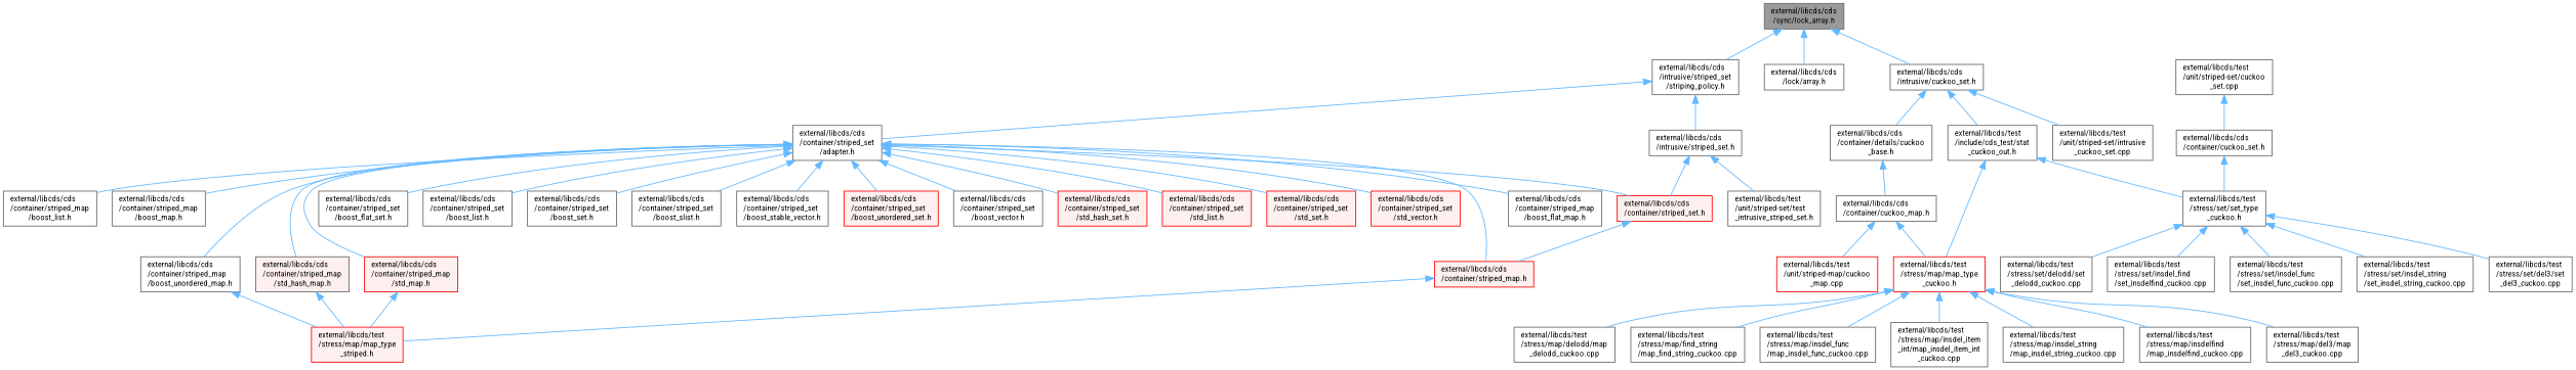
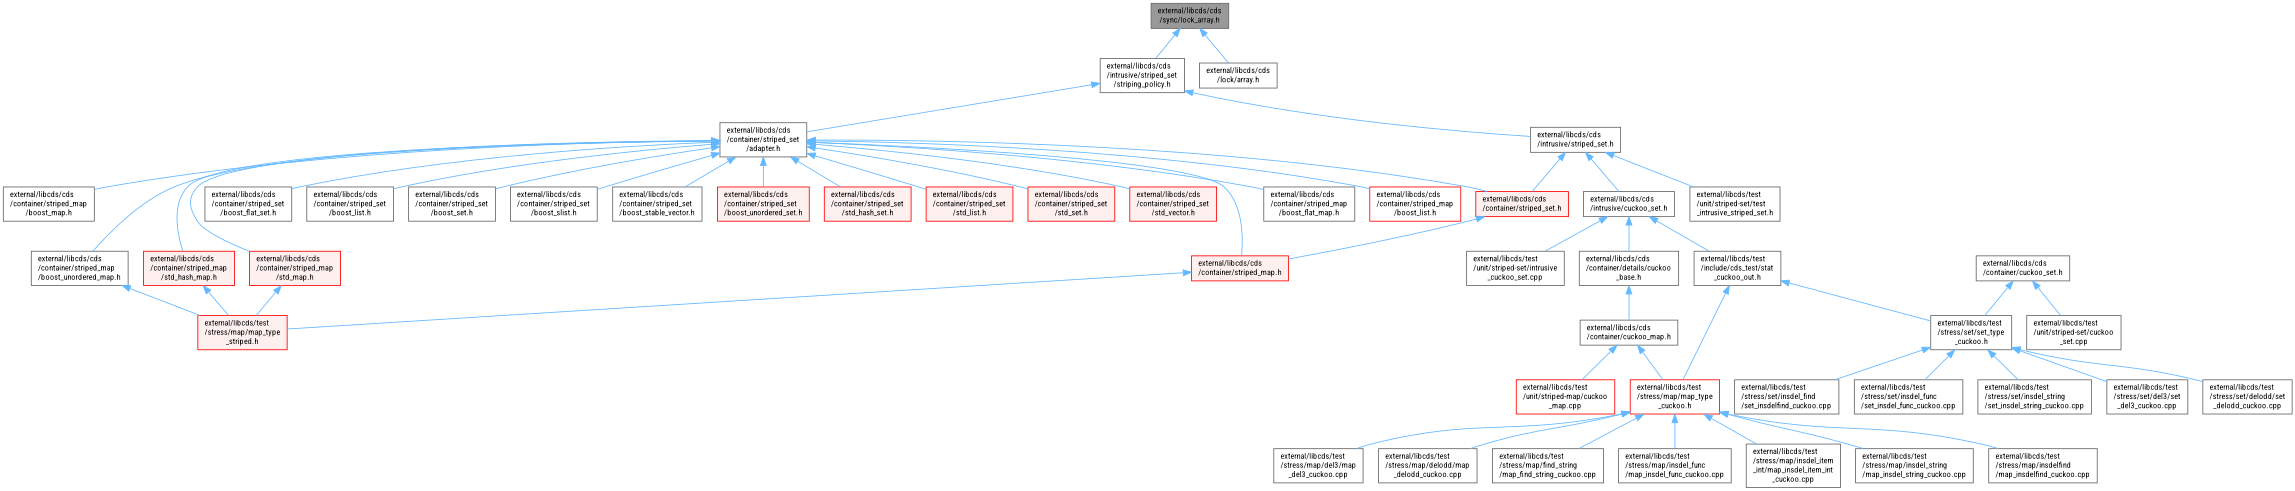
  digraph {
    fontname="Roboto Condensed"
    node [color=grey40 fillcolor=white fontname="Roboto Condensed" fontsize=10 shape=box style=filled]
    edge [color=steelblue1 dir=back fontname="Roboto Condensed" fontsize=10 labelfontname=Helvetica labelfontsize=10 style=solid]
    n1 [color=gray40 fillcolor=grey60 fontcolor=black height=0.2 label="external/libcds/cds\l/sync/lock_array.h" width=0.4]
    n2 [height=0.2 label="external/libcds/cds\l/intrusive/cuckoo_set.h" width=0.4]
    n3 [height=0.2 label="external/libcds/cds\l/intrusive/striped_set\l/striping_policy.h" width=0.4]
    n4 [height=0.2 label="external/libcds/cds\l/lock/array.h" width=0.4]
    n5 [height=0.2 label="external/libcds/cds\l/container/details/cuckoo\l_base.h" width=0.4]
    n6 [height=0.2 label="external/libcds/test\l/include/cds_test/stat\l_cuckoo_out.h" width=0.4]
    n7 [height=0.2 label="external/libcds/test\l/unit/striped-set/intrusive\l_cuckoo_set.cpp" width=0.4]
    n8 [height=0.2 label="external/libcds/cds\l/container/striped_set\l/adapter.h" width=0.4]
    n9 [height=0.2 label="external/libcds/cds\l/intrusive/striped_set.h" width=0.4]
    n10 [height=0.2 label="external/libcds/cds\l/container/cuckoo_map.h" width=0.4]
    n11 [color=red height=0.2 label="external/libcds/test\l/stress/map/map_type\l_cuckoo.h" width=0.4]
    n12 [height=0.2 label="external/libcds/test\l/stress/set/set_type\l_cuckoo.h" width=0.4]
    n13 [color=red height=0.2 label="external/libcds/test\l/unit/striped-map/cuckoo\l_map.cpp" width=0.4]
    n14 [height=0.2 label="external/libcds/cds\l/container/cuckoo_set.h" width=0.4]
    n15 [height=0.2 label="external/libcds/test\l/unit/striped-set/cuckoo\l_set.cpp" width=0.4]
    n16 [height=0.2 label="external/libcds/test\l/stress/map/del3/map\l_del3_cuckoo.cpp" width=0.4]
    n17 [height=0.2 label="external/libcds/test\l/stress/map/delodd/map\l_delodd_cuckoo.cpp" width=0.4]
    n18 [height=0.2 label="external/libcds/test\l/stress/map/find_string\l/map_find_string_cuckoo.cpp" width=0.4]
    n19 [height=0.2 label="external/libcds/test\l/stress/map/insdel_func\l/map_insdel_func_cuckoo.cpp" width=0.4]
    n20 [height=0.2 label="external/libcds/test\l/stress/map/insdel_item\l_int/map_insdel_item_int\l_cuckoo.cpp" width=0.4]
    n21 [height=0.2 label="external/libcds/test\l/stress/map/insdel_string\l/map_insdel_string_cuckoo.cpp" width=0.4]
    n22 [height=0.2 label="external/libcds/test\l/stress/map/insdelfind\l/map_insdelfind_cuckoo.cpp" width=0.4]
    n23 [height=0.2 label="external/libcds/test\l/stress/set/del3/set\l_del3_cuckoo.cpp" width=0.4]
    n24 [height=0.2 label="external/libcds/test\l/stress/set/delodd/set\l_delodd_cuckoo.cpp" width=0.4]
    n25 [height=0.2 label="external/libcds/test\l/stress/set/insdel_find\l/set_insdelfind_cuckoo.cpp" width=0.4]
    n26 [height=0.2 label="external/libcds/test\l/stress/set/insdel_func\l/set_insdel_func_cuckoo.cpp" width=0.4]
    n27 [height=0.2 label="external/libcds/test\l/stress/set/insdel_string\l/set_insdel_string_cuckoo.cpp" width=0.4]
    n28 [color=red fillcolor="#FFF0F0" height=0.2 label="external/libcds/cds\l/container/striped_map.h" width=0.4]
    n29 [height=0.2 label="external/libcds/cds\l/container/striped_map\l/boost_flat_map.h" width=0.4]
-   n30 [height=0.2 label="external/libcds/cds\l/container/striped_map\l/boost_list.h" width=0.4]
+   n30 [color=red height=0.2 label="external/libcds/cds\l/container/striped_map\l/boost_list.h" width=0.4]
    n31 [height=0.2 label="external/libcds/cds\l/container/striped_map\l/boost_map.h" width=0.4]
    n32 [height=0.2 label="external/libcds/cds\l/container/striped_map\l/boost_unordered_map.h" width=0.4]
-   n33 [fillcolor="#FFF0F0" height=0.2 label="external/libcds/cds\l/container/striped_map\l/std_hash_map.h" width=0.4]
+   n33 [color=red fillcolor="#FFF0F0" height=0.2 label="external/libcds/cds\l/container/striped_map\l/std_hash_map.h" width=0.4]
    n34 [color=red fillcolor="#FFF0F0" height=0.2 label="external/libcds/cds\l/container/striped_map\l/std_map.h" width=0.4]
    n35 [color=red fillcolor="#FFF0F0" height=0.2 label="external/libcds/cds\l/container/striped_set.h" width=0.4]
    n36 [height=0.2 label="external/libcds/cds\l/container/striped_set\l/boost_flat_set.h" width=0.4]
    n37 [height=0.2 label="external/libcds/cds\l/container/striped_set\l/boost_list.h" width=0.4]
    n38 [height=0.2 label="external/libcds/cds\l/container/striped_set\l/boost_set.h" width=0.4]
    n39 [height=0.2 label="external/libcds/cds\l/container/striped_set\l/boost_slist.h" width=0.4]
    n40 [height=0.2 label="external/libcds/cds\l/container/striped_set\l/boost_stable_vector.h" width=0.4]
    n41 [color=red fillcolor="#FFF0F0" height=0.2 label="external/libcds/cds\l/container/striped_set\l/boost_unordered_set.h" width=0.4]
-   n42 [height=0.2 label="external/libcds/cds\l/container/striped_set\l/boost_vector.h" width=0.4]
    n43 [color=red fillcolor="#FFF0F0" height=0.2 label="external/libcds/cds\l/container/striped_set\l/std_hash_set.h" width=0.4]
    n44 [color=red fillcolor="#FFF0F0" height=0.2 label="external/libcds/cds\l/container/striped_set\l/std_list.h" width=0.4]
    n45 [color=red fillcolor="#FFF0F0" height=0.2 label="external/libcds/cds\l/container/striped_set\l/std_set.h" width=0.4]
    n46 [color=red fillcolor="#FFF0F0" height=0.2 label="external/libcds/cds\l/container/striped_set\l/std_vector.h" width=0.4]
    n47 [height=0.2 label="external/libcds/test\l/unit/striped-set/test\l_intrusive_striped_set.h" width=0.4]
    n48 [color=red fillcolor="#FFF0F0" height=0.2 label="external/libcds/test\l/stress/map/map_type\l_striped.h" width=0.4]
-   n1 -> n2
+   n9 -> n2
    n1 -> n3
    n1 -> n4
    n2 -> n5
    n2 -> n6
    n2 -> n7
    n3 -> n8
    n3 -> n9
    n5 -> n10
    n6 -> n11
    n6 -> n12
    n8 -> n28
    n8 -> n29
    n8 -> n30
    n8 -> n31
    n8 -> n32
    n8 -> n33
    n8 -> n34
    n8 -> n35
    n8 -> n36
    n8 -> n37
    n8 -> n38
    n8 -> n39
    n8 -> n40
    n8 -> n41
-   n8 -> n42
    n8 -> n43
    n8 -> n44
    n8 -> n45
    n8 -> n46
    n9 -> n35
    n9 -> n47
    n10 -> n11
    n10 -> n13
    n11 -> n16
    n11 -> n17
    n11 -> n18
    n11 -> n19
    n11 -> n20
    n11 -> n21
    n11 -> n22
    n12 -> n23
    n12 -> n24
    n12 -> n25
    n12 -> n26
    n12 -> n27
    n14 -> n12
-   n15 -> n14
+   n14 -> n15
    n28 -> n48
    n32 -> n48
    n33 -> n48
    n34 -> n48
    n35 -> n28
  }
